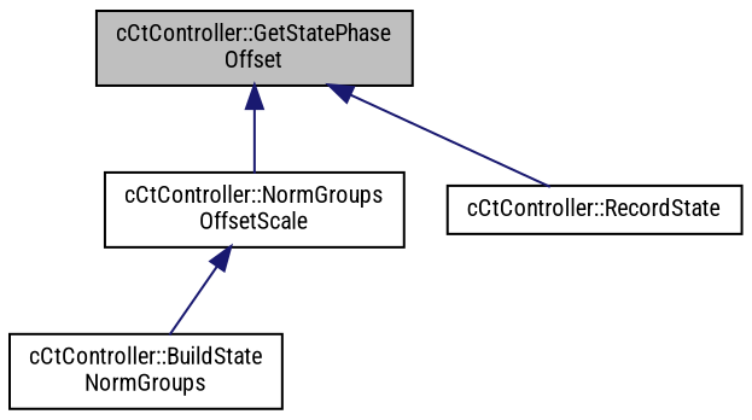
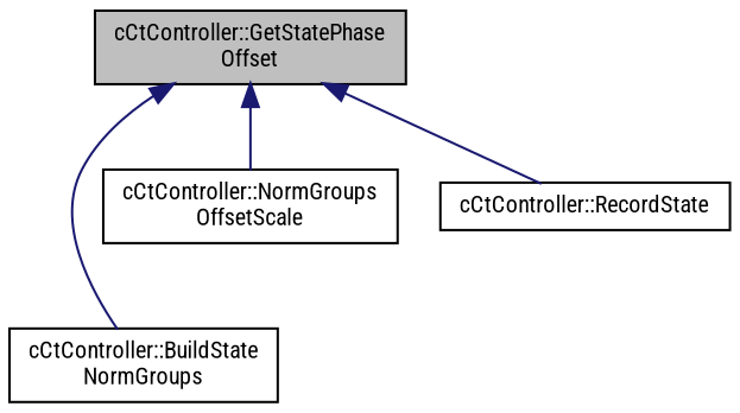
  digraph {
    fontname="Roboto Condensed"
    rankdir=TB
    node [color=black fillcolor=white fontname="Roboto Condensed" fontsize=10 shape=record style=filled]
    edge [color=midnightblue dir=back fontname="Roboto Condensed" fontsize=10 labelfontname=Helvetica labelfontsize=10 style=solid]
    n1 [fillcolor=grey75 fontcolor=black height=0.2 label="cCtController::GetStatePhase\lOffset" width=0.4]
    n2 [height=0.2 label="cCtController::BuildState\lNormGroups" width=0.4]
    n3 [height=0.2 label="cCtController::NormGroups\lOffsetScale" width=0.4]
    n4 [height=0.2 label="cCtController::RecordState" width=0.4]
-   n3 -> n2
+   n1 -> n2
    n1 -> n3
    n1 -> n4
  }
